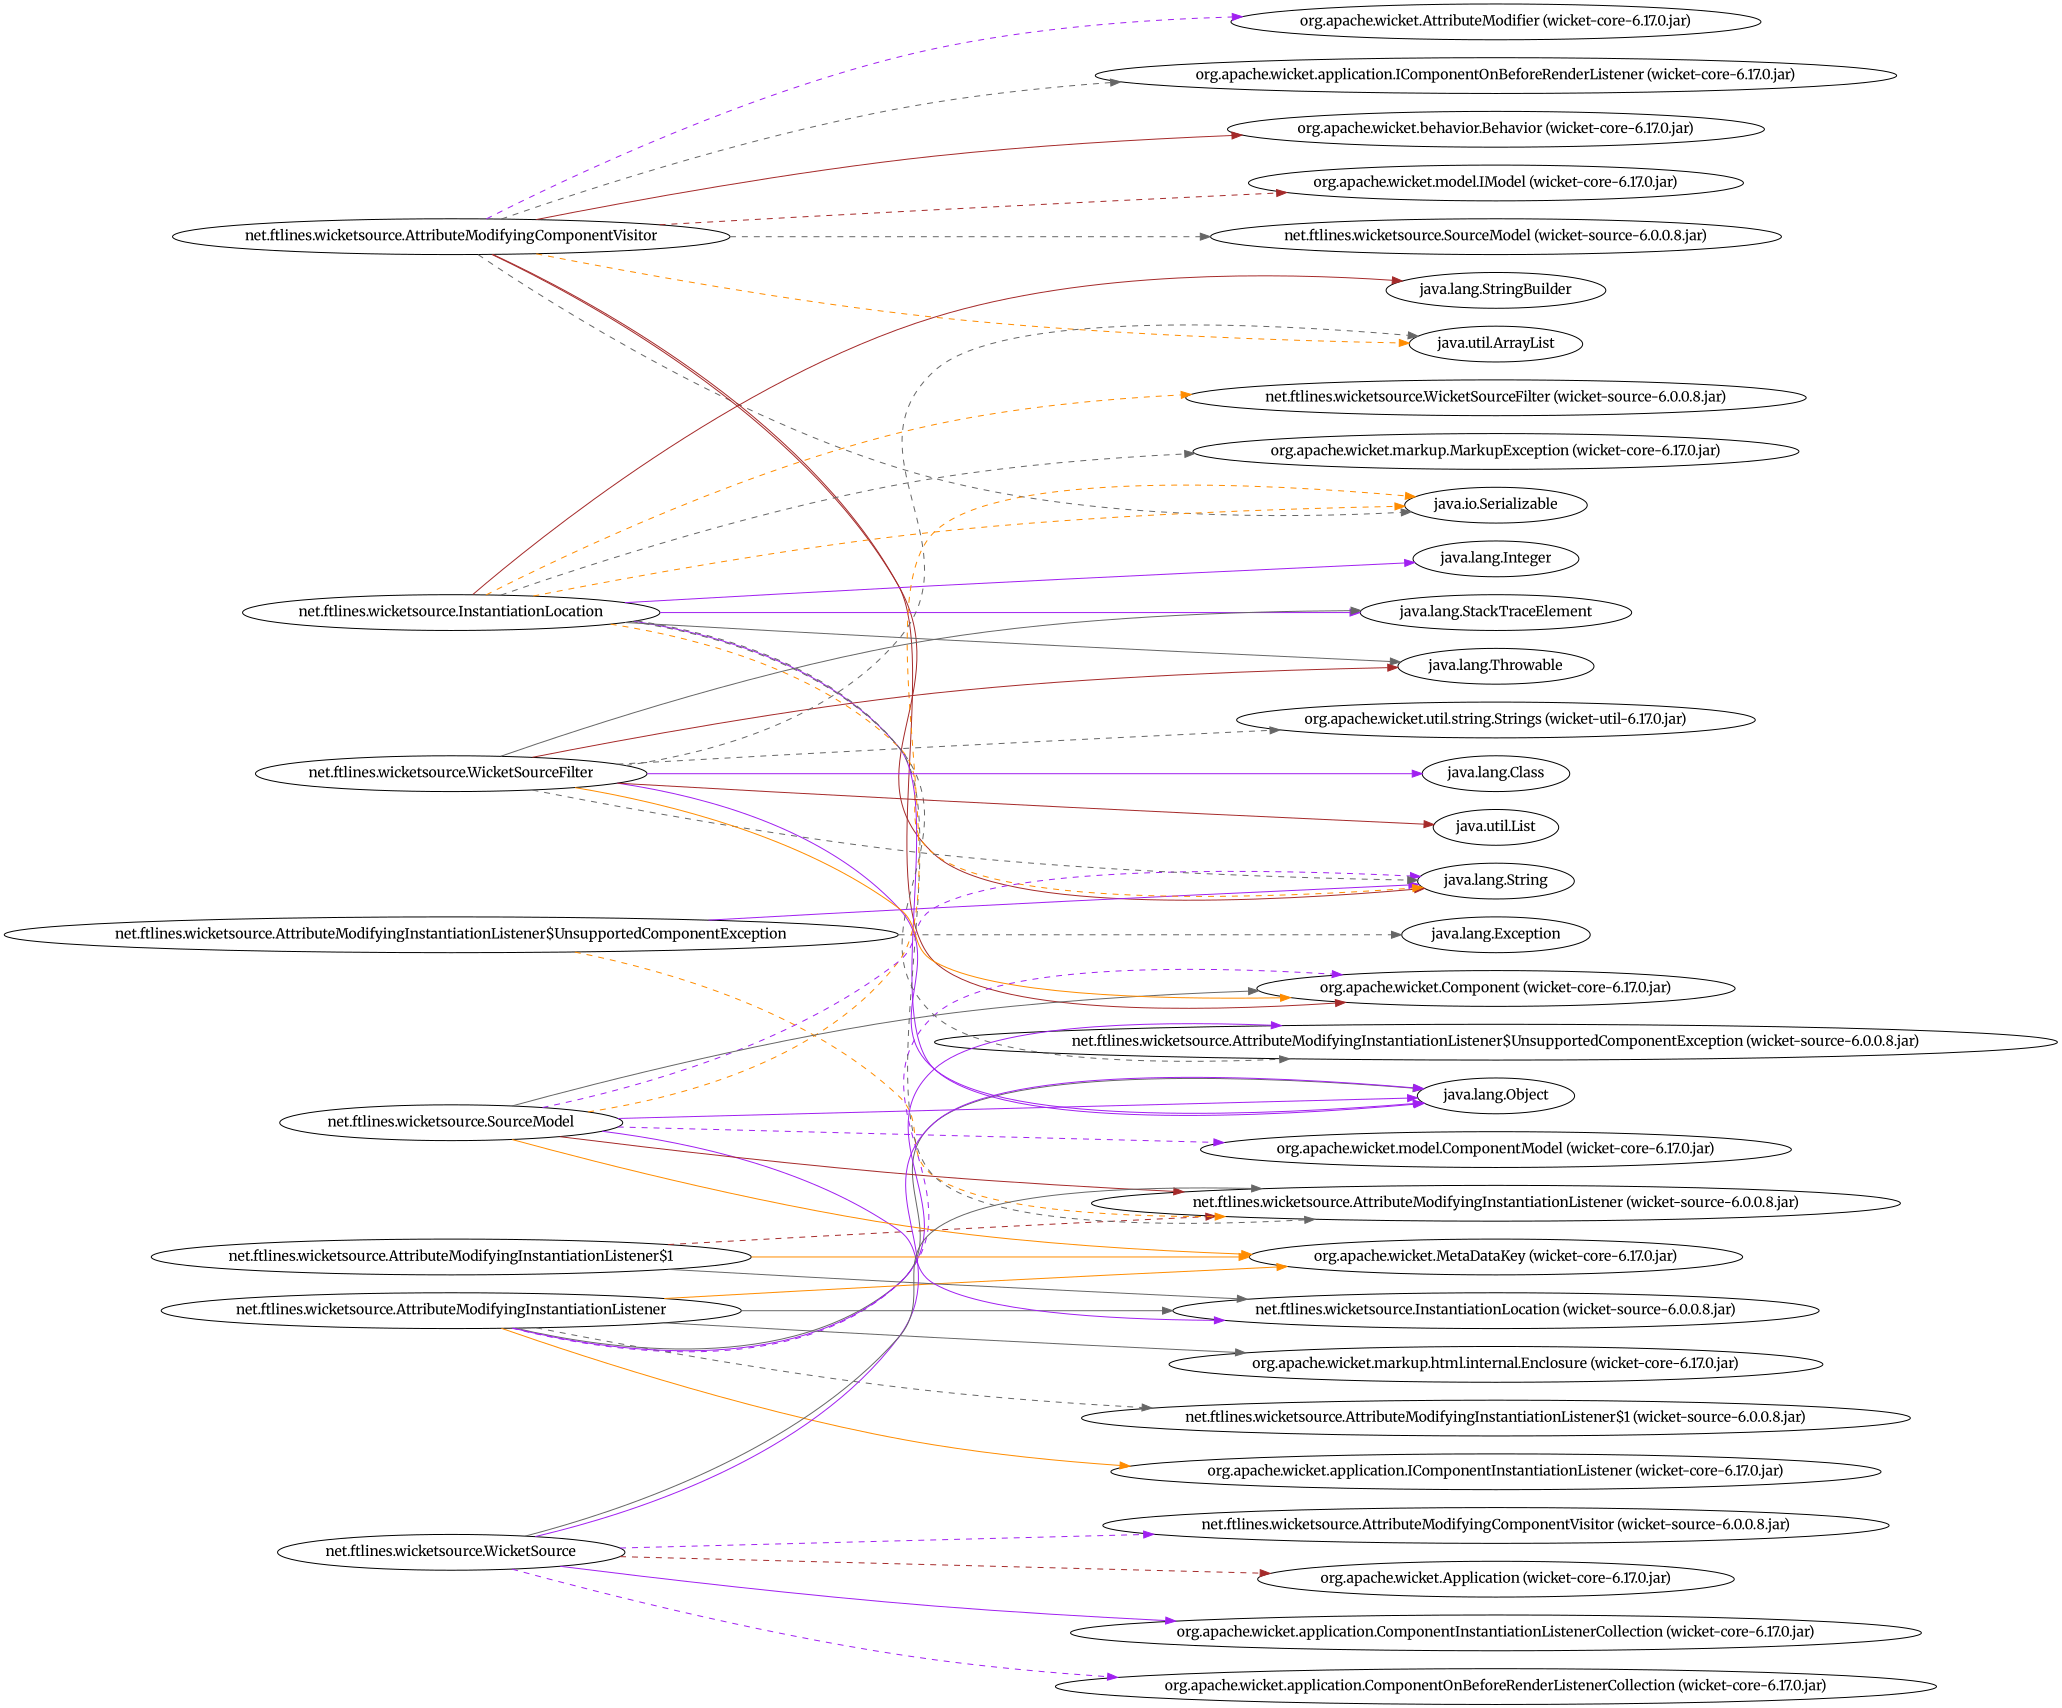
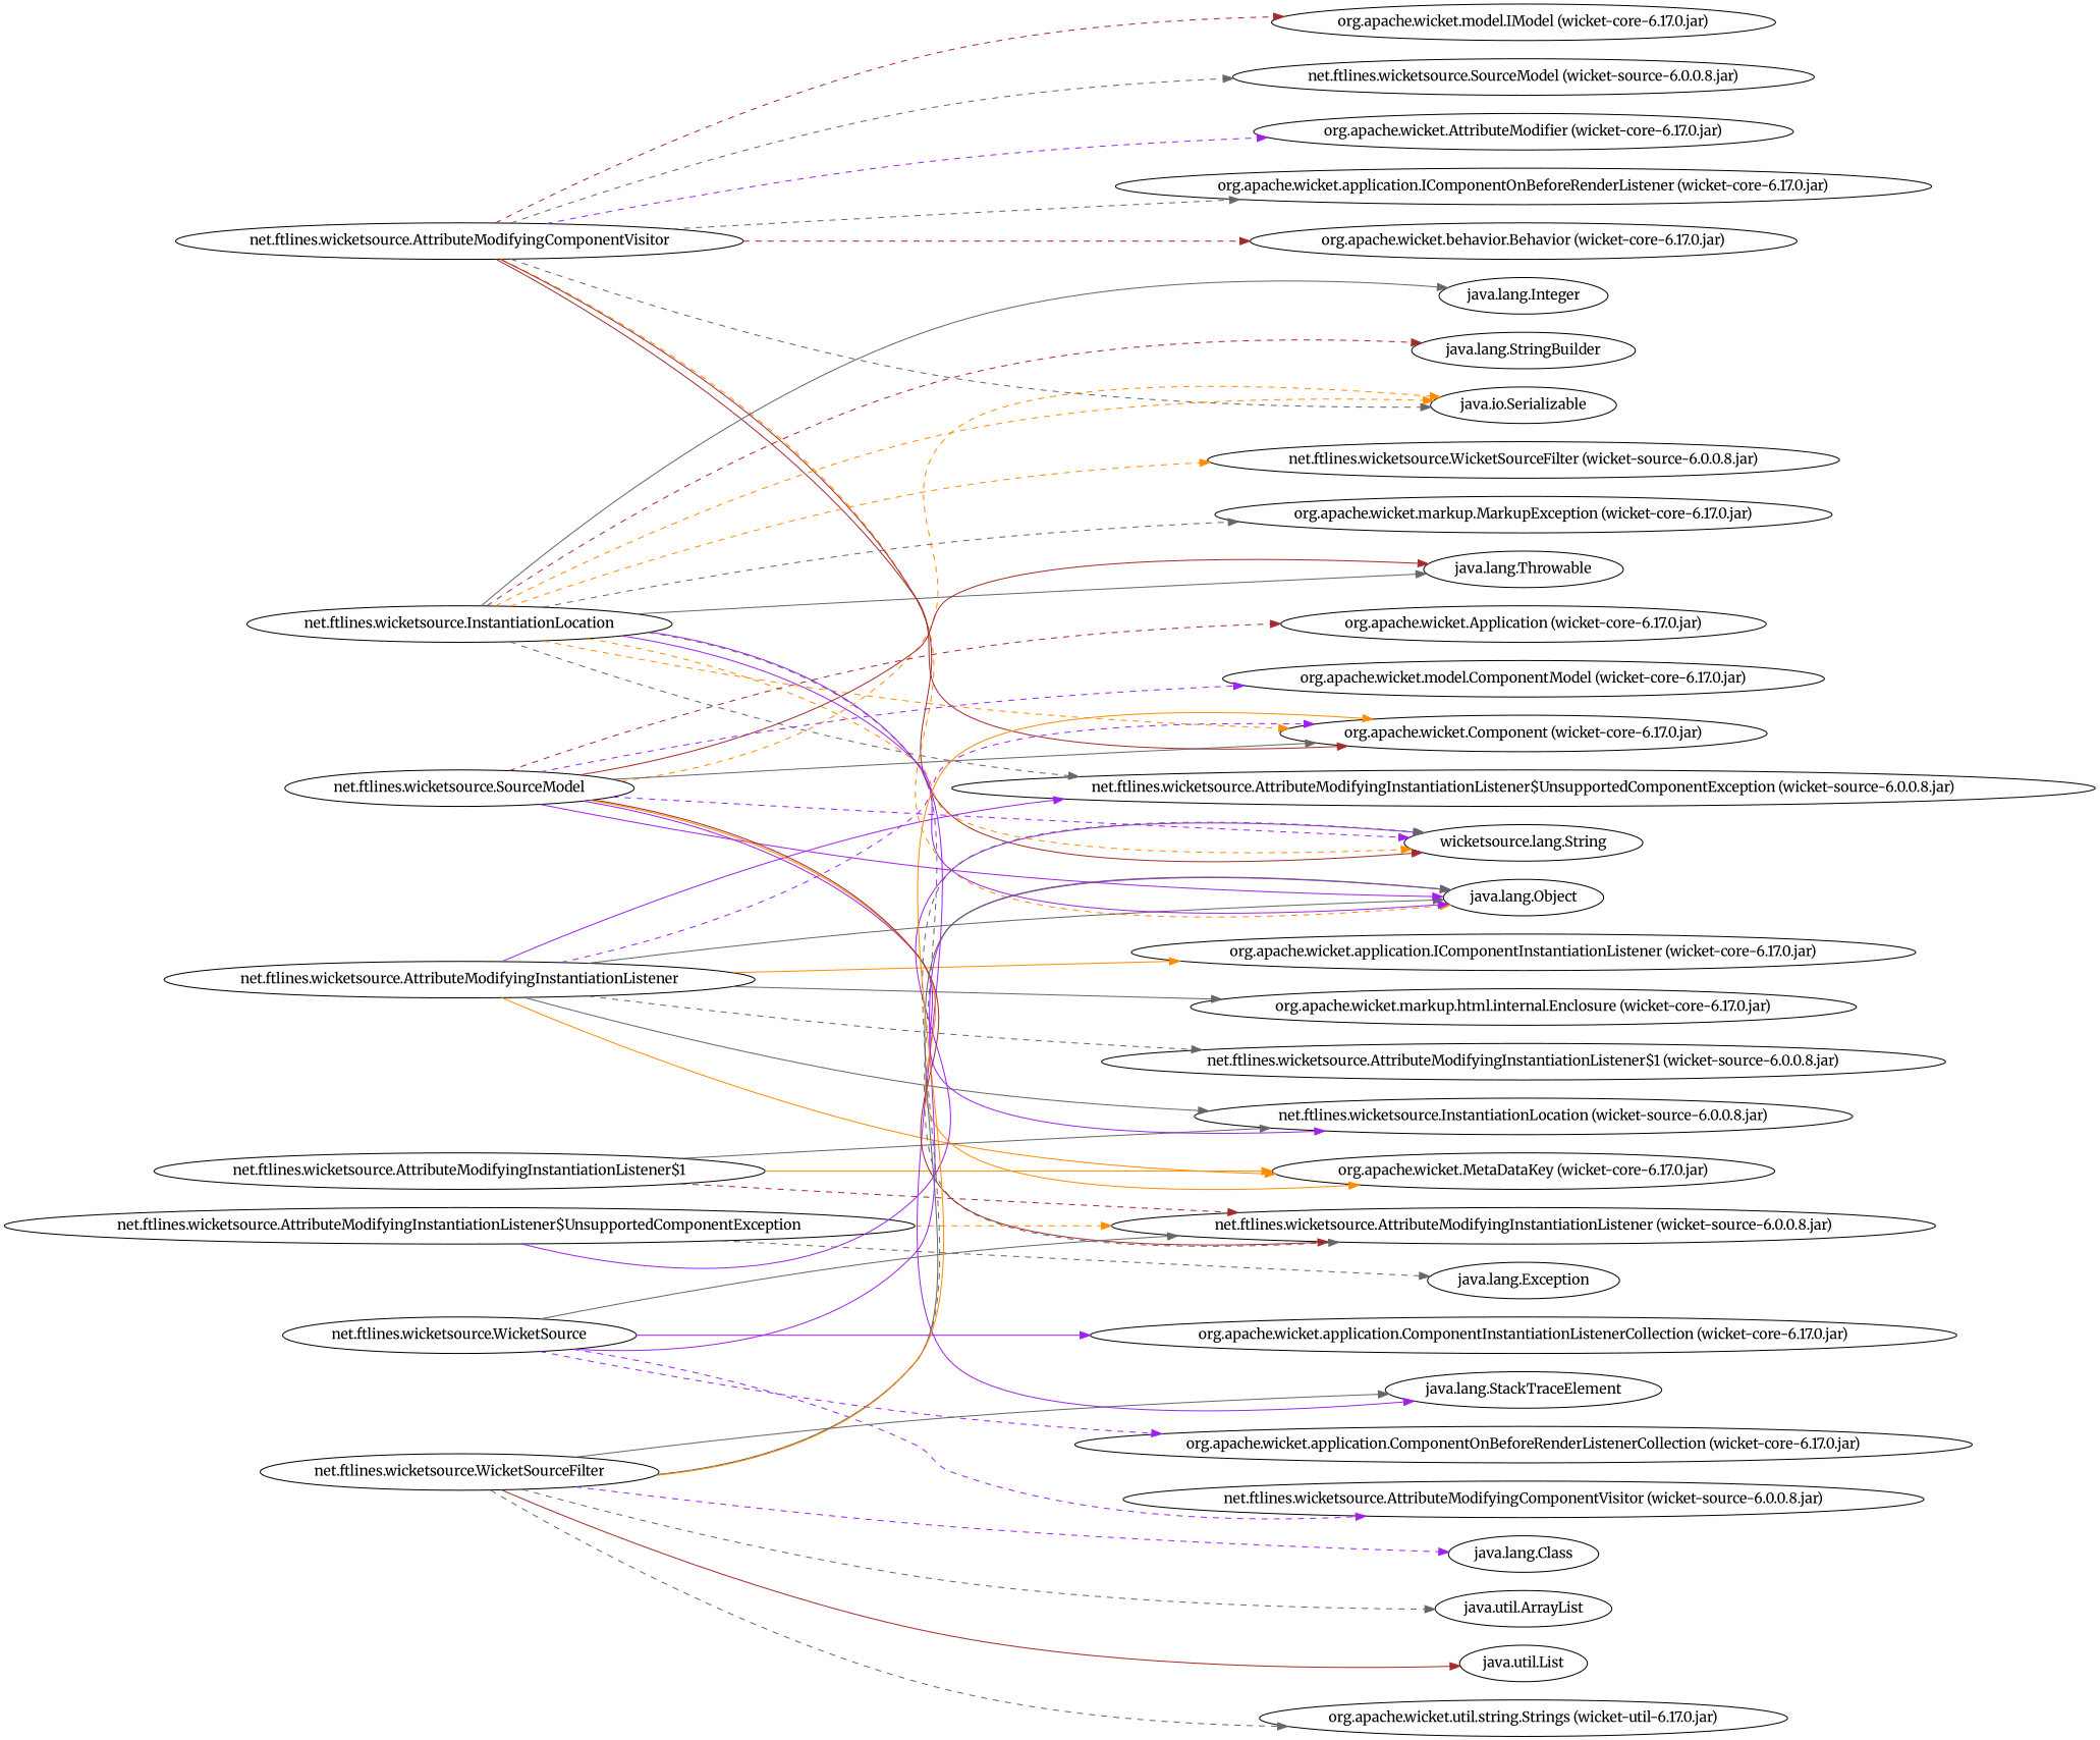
  digraph {
    fontname=Merriweather
    rankdir=LR
    node [fontname=Merriweather]
    edge [color=gray40 fontname=Merriweather style=solid]
    "net.ftlines.wicketsource.AttributeModifyingComponentVisitor"
    "java.io.Serializable"
    "java.lang.Object"
-   "java.lang.String"
+   "java.lang.String" [label="wicketsource.lang.String"]
    "net.ftlines.wicketsource.SourceModel (wicket-source-6.0.0.8.jar)"
    "org.apache.wicket.AttributeModifier (wicket-core-6.17.0.jar)"
    "org.apache.wicket.Component (wicket-core-6.17.0.jar)"
    "org.apache.wicket.application.IComponentOnBeforeRenderListener (wicket-core-6.17.0.jar)"
    "org.apache.wicket.behavior.Behavior (wicket-core-6.17.0.jar)"
    "org.apache.wicket.model.IModel (wicket-core-6.17.0.jar)"
    "net.ftlines.wicketsource.AttributeModifyingInstantiationListener"
    "net.ftlines.wicketsource.AttributeModifyingInstantiationListener$1 (wicket-source-6.0.0.8.jar)"
    "net.ftlines.wicketsource.AttributeModifyingInstantiationListener$UnsupportedComponentException (wicket-source-6.0.0.8.jar)"
    "net.ftlines.wicketsource.InstantiationLocation (wicket-source-6.0.0.8.jar)"
    "org.apache.wicket.MetaDataKey (wicket-core-6.17.0.jar)"
    "org.apache.wicket.application.IComponentInstantiationListener (wicket-core-6.17.0.jar)"
    "org.apache.wicket.markup.html.internal.Enclosure (wicket-core-6.17.0.jar)"
    "net.ftlines.wicketsource.AttributeModifyingInstantiationListener$1"
    "net.ftlines.wicketsource.AttributeModifyingInstantiationListener (wicket-source-6.0.0.8.jar)"
    "net.ftlines.wicketsource.AttributeModifyingInstantiationListener$UnsupportedComponentException"
    "java.lang.Exception"
    "net.ftlines.wicketsource.InstantiationLocation"
    "java.lang.Integer"
    "java.lang.StackTraceElement"
    "java.lang.StringBuilder"
    "java.lang.Throwable"
    "net.ftlines.wicketsource.WicketSourceFilter (wicket-source-6.0.0.8.jar)"
    "org.apache.wicket.markup.MarkupException (wicket-core-6.17.0.jar)"
    "net.ftlines.wicketsource.SourceModel"
    "org.apache.wicket.model.ComponentModel (wicket-core-6.17.0.jar)"
    "net.ftlines.wicketsource.WicketSource"
    "net.ftlines.wicketsource.AttributeModifyingComponentVisitor (wicket-source-6.0.0.8.jar)"
    "org.apache.wicket.Application (wicket-core-6.17.0.jar)"
    "org.apache.wicket.application.ComponentInstantiationListenerCollection (wicket-core-6.17.0.jar)"
    "org.apache.wicket.application.ComponentOnBeforeRenderListenerCollection (wicket-core-6.17.0.jar)"
    "net.ftlines.wicketsource.WicketSourceFilter"
    "java.lang.Class"
    "java.util.ArrayList"
    "java.util.List"
    "org.apache.wicket.util.string.Strings (wicket-util-6.17.0.jar)"
    "net.ftlines.wicketsource.AttributeModifyingComponentVisitor" -> "java.io.Serializable" [style=dashed]
-   "net.ftlines.wicketsource.AttributeModifyingComponentVisitor" -> "java.util.ArrayList" [color=darkorange style=dashed]
+   "net.ftlines.wicketsource.AttributeModifyingComponentVisitor" -> "java.lang.Object" [color=darkorange style=dashed]
    "net.ftlines.wicketsource.AttributeModifyingComponentVisitor" -> "java.lang.String" [color=brown]
    "net.ftlines.wicketsource.AttributeModifyingComponentVisitor" -> "net.ftlines.wicketsource.SourceModel (wicket-source-6.0.0.8.jar)" [style=dashed]
    "net.ftlines.wicketsource.AttributeModifyingComponentVisitor" -> "org.apache.wicket.AttributeModifier (wicket-core-6.17.0.jar)" [color=purple style=dashed]
    "net.ftlines.wicketsource.AttributeModifyingComponentVisitor" -> "org.apache.wicket.Component (wicket-core-6.17.0.jar)" [color=brown]
    "net.ftlines.wicketsource.AttributeModifyingComponentVisitor" -> "org.apache.wicket.application.IComponentOnBeforeRenderListener (wicket-core-6.17.0.jar)" [style=dashed]
-   "net.ftlines.wicketsource.AttributeModifyingComponentVisitor" -> "org.apache.wicket.behavior.Behavior (wicket-core-6.17.0.jar)" [color=brown]
+   "net.ftlines.wicketsource.AttributeModifyingComponentVisitor" -> "org.apache.wicket.behavior.Behavior (wicket-core-6.17.0.jar)" [color=brown style=dashed]
    "net.ftlines.wicketsource.AttributeModifyingComponentVisitor" -> "org.apache.wicket.model.IModel (wicket-core-6.17.0.jar)" [color=brown style=dashed]
    "net.ftlines.wicketsource.AttributeModifyingInstantiationListener" -> "java.lang.Object"
    "net.ftlines.wicketsource.AttributeModifyingInstantiationListener" -> "org.apache.wicket.Component (wicket-core-6.17.0.jar)" [color=purple style=dashed]
    "net.ftlines.wicketsource.AttributeModifyingInstantiationListener" -> "net.ftlines.wicketsource.AttributeModifyingInstantiationListener$1 (wicket-source-6.0.0.8.jar)" [style=dashed]
    "net.ftlines.wicketsource.AttributeModifyingInstantiationListener" -> "net.ftlines.wicketsource.AttributeModifyingInstantiationListener$UnsupportedComponentException (wicket-source-6.0.0.8.jar)" [color=purple]
    "net.ftlines.wicketsource.AttributeModifyingInstantiationListener" -> "net.ftlines.wicketsource.InstantiationLocation (wicket-source-6.0.0.8.jar)"
    "net.ftlines.wicketsource.AttributeModifyingInstantiationListener" -> "org.apache.wicket.MetaDataKey (wicket-core-6.17.0.jar)" [color=darkorange]
    "net.ftlines.wicketsource.AttributeModifyingInstantiationListener" -> "org.apache.wicket.application.IComponentInstantiationListener (wicket-core-6.17.0.jar)" [color=darkorange]
    "net.ftlines.wicketsource.AttributeModifyingInstantiationListener" -> "org.apache.wicket.markup.html.internal.Enclosure (wicket-core-6.17.0.jar)"
    "net.ftlines.wicketsource.AttributeModifyingInstantiationListener$1" -> "net.ftlines.wicketsource.InstantiationLocation (wicket-source-6.0.0.8.jar)"
    "net.ftlines.wicketsource.AttributeModifyingInstantiationListener$1" -> "org.apache.wicket.MetaDataKey (wicket-core-6.17.0.jar)" [color=darkorange]
    "net.ftlines.wicketsource.AttributeModifyingInstantiationListener$1" -> "net.ftlines.wicketsource.AttributeModifyingInstantiationListener (wicket-source-6.0.0.8.jar)" [color=brown style=dashed]
    "net.ftlines.wicketsource.AttributeModifyingInstantiationListener$UnsupportedComponentException" -> "java.lang.String" [color=purple]
    "net.ftlines.wicketsource.AttributeModifyingInstantiationListener$UnsupportedComponentException" -> "net.ftlines.wicketsource.AttributeModifyingInstantiationListener (wicket-source-6.0.0.8.jar)" [color=darkorange style=dashed]
    "net.ftlines.wicketsource.AttributeModifyingInstantiationListener$UnsupportedComponentException" -> "java.lang.Exception" [style=dashed]
    "net.ftlines.wicketsource.InstantiationLocation" -> "java.io.Serializable" [color=darkorange style=dashed]
    "net.ftlines.wicketsource.InstantiationLocation" -> "java.lang.Object" [color=purple]
    "net.ftlines.wicketsource.InstantiationLocation" -> "java.lang.String" [color=darkorange style=dashed]
+   "net.ftlines.wicketsource.InstantiationLocation" -> "org.apache.wicket.Component (wicket-core-6.17.0.jar)" [color=darkorange style=dashed]
    "net.ftlines.wicketsource.InstantiationLocation" -> "net.ftlines.wicketsource.AttributeModifyingInstantiationListener$UnsupportedComponentException (wicket-source-6.0.0.8.jar)" [style=dashed]
    "net.ftlines.wicketsource.InstantiationLocation" -> "net.ftlines.wicketsource.AttributeModifyingInstantiationListener (wicket-source-6.0.0.8.jar)" [style=dashed]
-   "net.ftlines.wicketsource.InstantiationLocation" -> "java.lang.Integer" [color=purple]
+   "net.ftlines.wicketsource.InstantiationLocation" -> "java.lang.Integer"
    "net.ftlines.wicketsource.InstantiationLocation" -> "java.lang.StackTraceElement" [color=purple]
-   "net.ftlines.wicketsource.InstantiationLocation" -> "java.lang.StringBuilder" [color=brown]
+   "net.ftlines.wicketsource.InstantiationLocation" -> "java.lang.StringBuilder" [color=brown style=dashed]
    "net.ftlines.wicketsource.InstantiationLocation" -> "java.lang.Throwable"
    "net.ftlines.wicketsource.InstantiationLocation" -> "net.ftlines.wicketsource.WicketSourceFilter (wicket-source-6.0.0.8.jar)" [color=darkorange style=dashed]
    "net.ftlines.wicketsource.InstantiationLocation" -> "org.apache.wicket.markup.MarkupException (wicket-core-6.17.0.jar)" [style=dashed]
    "net.ftlines.wicketsource.SourceModel" -> "java.io.Serializable" [color=darkorange style=dashed]
    "net.ftlines.wicketsource.SourceModel" -> "java.lang.Object" [color=purple]
    "net.ftlines.wicketsource.SourceModel" -> "java.lang.String" [color=purple style=dashed]
    "net.ftlines.wicketsource.SourceModel" -> "org.apache.wicket.Component (wicket-core-6.17.0.jar)"
    "net.ftlines.wicketsource.SourceModel" -> "net.ftlines.wicketsource.InstantiationLocation (wicket-source-6.0.0.8.jar)" [color=purple]
    "net.ftlines.wicketsource.SourceModel" -> "org.apache.wicket.MetaDataKey (wicket-core-6.17.0.jar)" [color=darkorange]
    "net.ftlines.wicketsource.SourceModel" -> "net.ftlines.wicketsource.AttributeModifyingInstantiationListener (wicket-source-6.0.0.8.jar)" [color=brown]
    "net.ftlines.wicketsource.SourceModel" -> "org.apache.wicket.model.ComponentModel (wicket-core-6.17.0.jar)" [color=purple style=dashed]
    "net.ftlines.wicketsource.WicketSource" -> "java.lang.Object" [color=purple]
    "net.ftlines.wicketsource.WicketSource" -> "net.ftlines.wicketsource.AttributeModifyingInstantiationListener (wicket-source-6.0.0.8.jar)"
    "net.ftlines.wicketsource.WicketSource" -> "net.ftlines.wicketsource.AttributeModifyingComponentVisitor (wicket-source-6.0.0.8.jar)" [color=purple style=dashed]
-   "net.ftlines.wicketsource.WicketSource" -> "org.apache.wicket.Application (wicket-core-6.17.0.jar)" [color=brown style=dashed]
+   "net.ftlines.wicketsource.SourceModel" -> "org.apache.wicket.Application (wicket-core-6.17.0.jar)" [color=brown style=dashed]
    "net.ftlines.wicketsource.WicketSource" -> "org.apache.wicket.application.ComponentInstantiationListenerCollection (wicket-core-6.17.0.jar)" [color=purple]
    "net.ftlines.wicketsource.WicketSource" -> "org.apache.wicket.application.ComponentOnBeforeRenderListenerCollection (wicket-core-6.17.0.jar)" [color=purple style=dashed]
-   "net.ftlines.wicketsource.WicketSourceFilter" -> "java.lang.Object" [color=purple]
+   "net.ftlines.wicketsource.WicketSourceFilter" -> "java.lang.Object"
    "net.ftlines.wicketsource.WicketSourceFilter" -> "java.lang.String" [style=dashed]
    "net.ftlines.wicketsource.WicketSourceFilter" -> "org.apache.wicket.Component (wicket-core-6.17.0.jar)" [color=darkorange]
    "net.ftlines.wicketsource.WicketSourceFilter" -> "java.lang.StackTraceElement"
-   "net.ftlines.wicketsource.WicketSourceFilter" -> "java.lang.Throwable" [color=brown]
-   "net.ftlines.wicketsource.WicketSourceFilter" -> "java.lang.Class" [color=purple]
+   "net.ftlines.wicketsource.SourceModel" -> "java.lang.Throwable" [color=brown]
+   "net.ftlines.wicketsource.WicketSourceFilter" -> "java.lang.Class" [color=purple style=dashed]
    "net.ftlines.wicketsource.WicketSourceFilter" -> "java.util.ArrayList" [style=dashed]
    "net.ftlines.wicketsource.WicketSourceFilter" -> "java.util.List" [color=brown]
    "net.ftlines.wicketsource.WicketSourceFilter" -> "org.apache.wicket.util.string.Strings (wicket-util-6.17.0.jar)" [style=dashed]
  }
